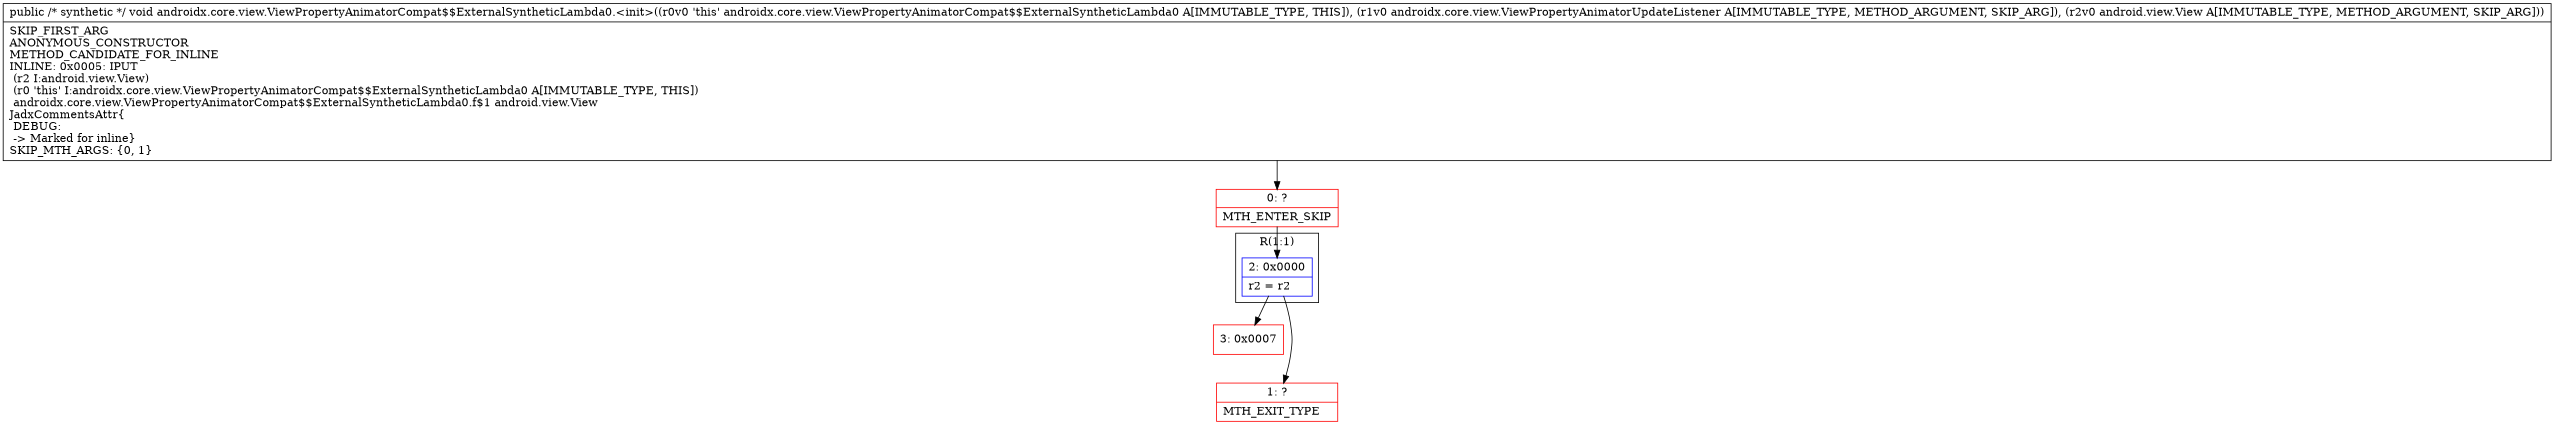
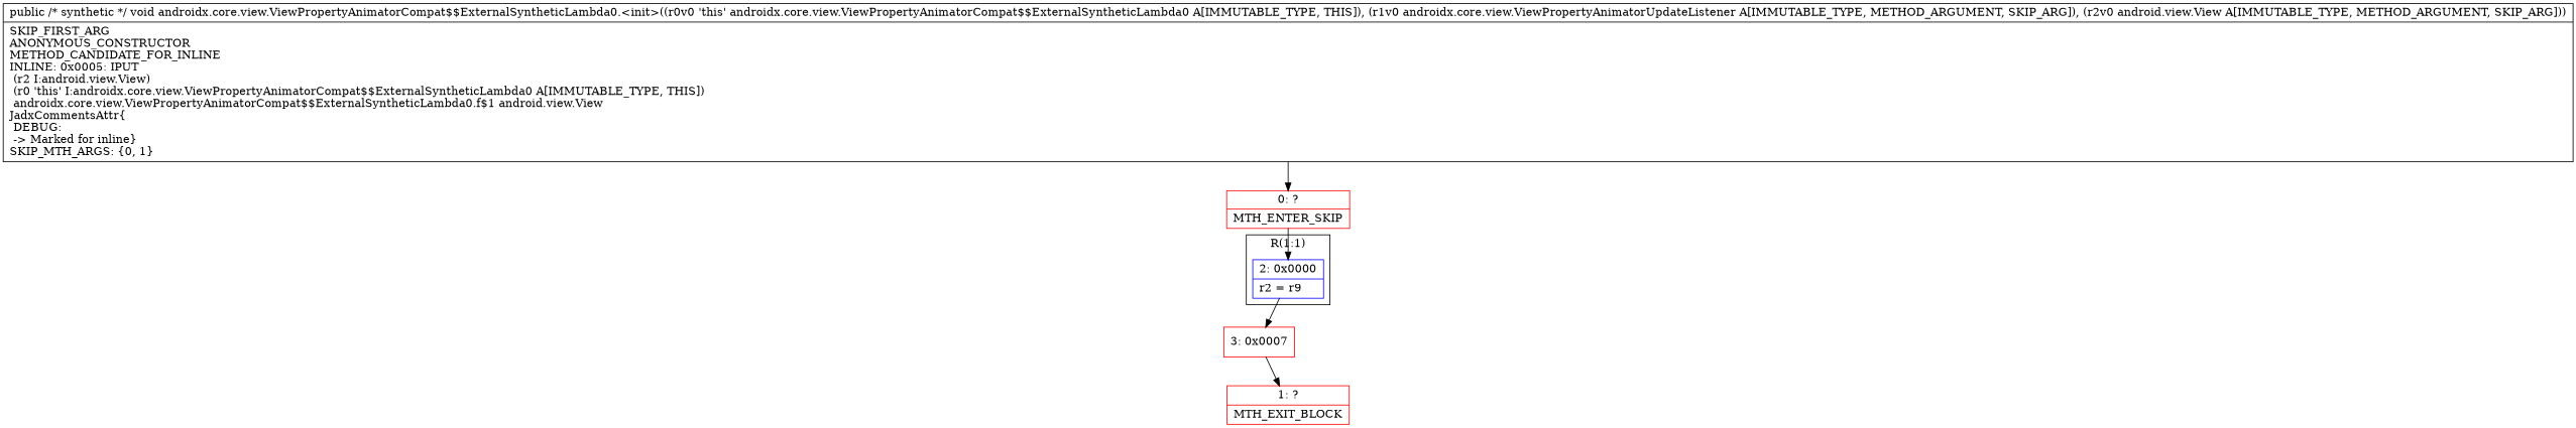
  digraph {
    node [color=red shape=record]
-   n1 [color=blue label="{2\:\ 0x0000|r2 = r2\l}"]
+   n1 [color=blue label="{2\:\ 0x0000|r2 = r9\l}"]
    n2 [label="{3\:\ 0x0007}"]
-   n3 [label="{1\:\ ?|MTH_EXIT_TYPE\l}"]
+   n3 [label="{1\:\ ?|MTH_EXIT_BLOCK\l}"]
    n4 [label="{0\:\ ?|MTH_ENTER_SKIP\l}"]
    n5 [label="{public \/* synthetic *\/ void androidx.core.view.ViewPropertyAnimatorCompat$$ExternalSyntheticLambda0.\<init\>((r0v0 'this' androidx.core.view.ViewPropertyAnimatorCompat$$ExternalSyntheticLambda0 A[IMMUTABLE_TYPE, THIS]), (r1v0 androidx.core.view.ViewPropertyAnimatorUpdateListener A[IMMUTABLE_TYPE, METHOD_ARGUMENT, SKIP_ARG]), (r2v0 android.view.View A[IMMUTABLE_TYPE, METHOD_ARGUMENT, SKIP_ARG]))  | SKIP_FIRST_ARG\lANONYMOUS_CONSTRUCTOR\lMETHOD_CANDIDATE_FOR_INLINE\lINLINE: 0x0005: IPUT  \l  (r2 I:android.view.View)\l  (r0 'this' I:androidx.core.view.ViewPropertyAnimatorCompat$$ExternalSyntheticLambda0 A[IMMUTABLE_TYPE, THIS])\l androidx.core.view.ViewPropertyAnimatorCompat$$ExternalSyntheticLambda0.f$1 android.view.View\lJadxCommentsAttr\{\l DEBUG: \l \-\> Marked for inline\}\lSKIP_MTH_ARGS: \{0, 1\}\l}" color=""]
    subgraph cluster_1 {
      label="R(1:1)"
      n1
    }
    n1 -> n2
-   n1 -> n3
+   n2 -> n3
    n4 -> n1
    n5 -> n4
  }
